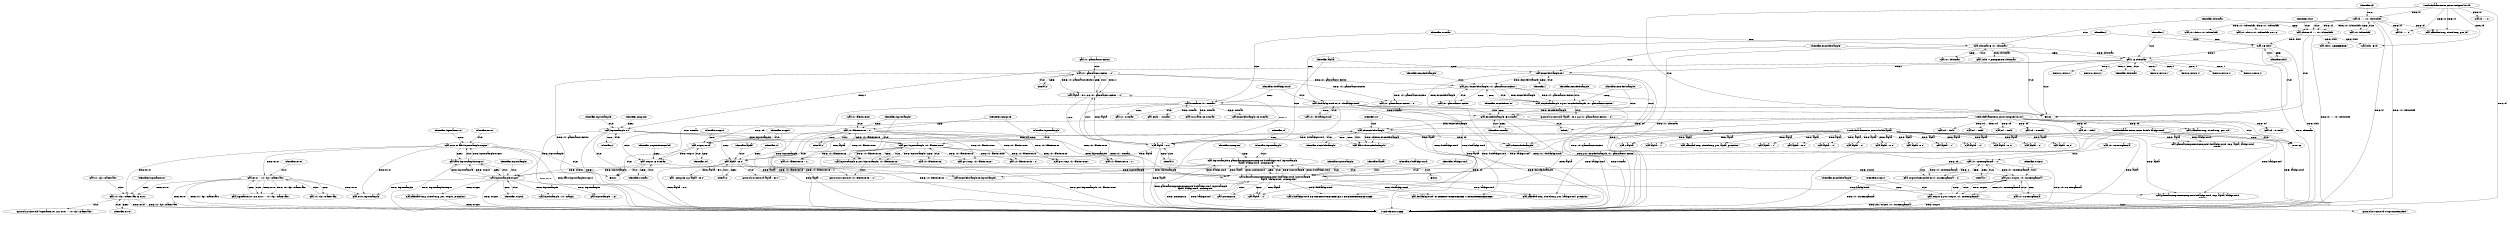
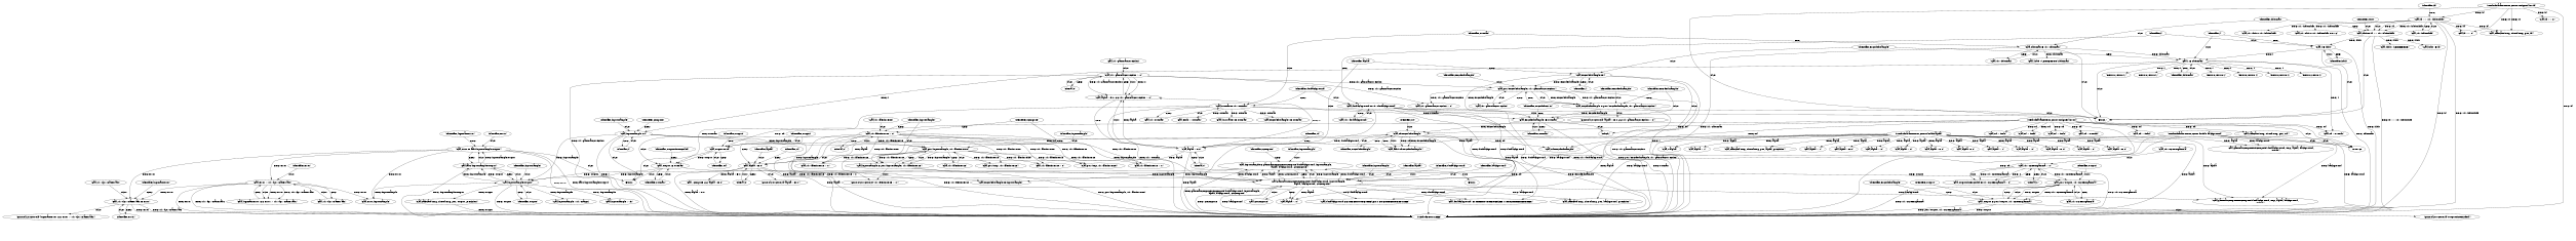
  digraph {
    n1 [label="(Call,vi->dp->maxerrabs = error)"]
    n2 [label="(Identifier,error)"]
    n3 [label="(MethodReturn,RET)"]
    n4 [label="(ControlStructure,if (log_max_error && error > vi->dp->maxerrabs))"]
    n5 [label="(Call,error = fabs(input_sample-output))"]
    n6 [label="(Call,fabs(input_sample-output))"]
    n7 [label="(Call,error > vi->dp->maxerrabs)"]
    n8 [label="(Call,error/input_sample)"]
    n9 [label="(Block,)"]
    n10 [label="(Call,input_sample-output)"]
    n11 [label="(Call,log_max_error && error > vi->dp->maxerrabs)"]
    n12 [label="(Call,vi->dp->maxerrabs)"]
    n13 [label="(Call,input_sample * vi->maxpc)"]
    n14 [label="(Call,safecatd(msg, sizeof msg, pos, output, precision))"]
    n15 [label="(Call,input_sample > .5)"]
    n16 [label="(Identifier,output)"]
    n17 [label="(Call,input_sample = gamma_component_compose(do_background, input_sample,\n            alpha, background, &tcompose))"]
    n18 [label="(Call,gamma_component_compose(do_background, input_sample,\n            alpha, background, &tcompose))"]
    n19 [label="(Block,)"]
    n20 [label="(Call,encoded_sample = input_sample)"]
    n21 [label="(Call,do_background == ALPHA_MODE_OFFSET + PNG_ALPHA_OPTIMIZED)"]
    n22 [label="(Call,gamma_component_compose(do_background, tmp, alpha, background,\n               NULL))"]
    n23 [label="(Call,&tcompose)"]
    n24 [label="(Call,safecatd(msg, sizeof msg, pos, background, precision))"]
    n25 [label="(Call,do_background != ALPHA_MODE_OFFSET + PNG_ALPHA_BROKEN)"]
    n26 [label="(Call,alpha < 0)"]
    n27 [label="(Call,do_background = vi->do_background)"]
    n28 [label="(Call,vi->do_background)"]
    n29 [label="(Block,)"]
    n30 [label="(Call,input_sample = pow(input_sample, vi->file_inverse))"]
    n31 [label="(Call,pow(input_sample, vi->file_inverse))"]
    n32 [label="(ControlStructure,if (vi->file_inverse > 0))"]
    n33 [label="(Call,vi->file_inverse > 0)"]
    n34 [label="(Call,vi->file_inverse > 0)"]
    n35 [label="(Call,vi->file_inverse > 0)"]
    n36 [label="(Call,vi->file_inverse)"]
    n37 [label="(Call,pow(tmp, vi->file_inverse))"]
    n38 [label="(Call,pow(tmp, vi->file_inverse))"]
    n39 [label="(Call,input_sample = i)"]
    n40 [label="(Identifier,i)"]
    n41 [label="(Call,i /= sbit_max)"]
    n42 [label="(Call,encoded_sample = i)"]
    n43 [label="(Return,return i;)"]
    n44 [label="(Return,return i;)"]
    n45 [label="(Return,return i;)"]
    n46 [label="(Return,return i;)"]
    n47 [label="(Identifier,sbit_max)"]
    n48 [label="(Return,return i;)"]
    n49 [label="(Return,return i;)"]
    n50 [label="(Call,encoded_sample *= outmax)"]
    n51 [label="(Block,)"]
    n52 [label="(Call,pow(encoded_sample, vi->gamma_correction))"]
    n53 [label="(Identifier,i)"]
    n54 [label="(Call,sbit_max = vi->sbit_max)"]
    n55 [label="(Call,vi->sbit_max)"]
    n56 [label="(Call,(isbit - SBIT_ERROR)/sbit_max)"]
    n57 [label="(Call,i = isbit)"]
    n58 [label="(Identifier,isbit)"]
    n59 [label="(Call,isbit = id >> vi->isbit_shift)"]
    n60 [label="(Call,isbit != id)"]
    n61 [label="(Call,isbit - SBIT_ERROR)"]
    n62 [label="(Call,id >> vi->isbit_shift)"]
    n63 [label="(Call,vi->sbit + vi->isbit_shift)"]
    n64 [label="(Call,vi->sbit + vi->isbit_shift == 16)"]
    n65 [label="(Call,safecatn(msg, sizeof msg, pos, id))"]
    n66 [label="(Call,id >> 8)"]
    n67 [label="(Call,vi->isbit_shift)"]
    n68 [label="(MethodParameterIn,const unsigned int id)"]
    n69 [label="(Call,id >> 8)"]
    1000160
    n71 [label="(Call,vi->file_inverse > 0)"]
    n72 [label="(Literal,0)"]
    n73 [label="(Call,alpha >= 0)"]
    n74 [label="(ControlStructure,if (alpha >= 0))"]
    n75 [label="(Call,!compose && alpha >= 0)"]
    n76 [label="(Literal,0)"]
    n77 [label="(Call,alpha >= 0)"]
    n78 [label="(Literal,0)"]
    n79 [label="(Call,alpha >= 0 && vi->gamma_correction > 0)"]
    n80 [label="(Call,vi->gamma_correction > 0)"]
    n81 [label="(MethodParameterIn,const double alpha)"]
    n82 [label="(Call,safecatd(msg, sizeof msg, pos, alpha, precision))"]
    n83 [label="(Call,alpha < 1)"]
    n84 [label="(Call,gamma_component_compose(do_background, tmp, alpha, background,\n               NULL))"]
    n85 [label="(Call,alpha >= 0)"]
    n86 [label="(Call,alpha < 0)"]
    n87 [label="(Call,alpha > 0)"]
    n88 [label="(Call,alpha >= 0)"]
    n89 [label="(Call,alpha != 0)"]
    n90 [label="(Call,alpha < 1)"]
    n91 [label="(Call,alpha < 0)"]
    n92 [label="(Call,alpha >= 0)"]
    n93 [label="(Call,alpha > 0)"]
    n94 [label="(Call,alpha >= 0)"]
    n95 [label="(Call,1-alpha)"]
    n96 [label="(Call,alpha < 1)"]
    n97 [label="(MethodParameterIn,const double background)"]
    n98 [label="(Call,output /= outmax)"]
    n99 [label="(Call,pow(output, vi->screen_gamma))"]
    n100 [label="(Identifier,outmax)"]
    n101 [label="(Call,output = pow(output, vi->screen_gamma))"]
    n102 [label="(Call,vi->screen_gamma)"]
    n103 [label="(Call,outmax = vi->outmax)"]
    n104 [label="(Call,vi->outmax)"]
    n105 [label="(Call,es_hi < outmax)"]
    n106 [label="(Call,low_value *= outmax)"]
    n107 [label="(Call,encoded_sample *= outmax)"]
    n108 [label="(Call,od-encoded_sample)"]
    n109 [label="(Identifier,outmax)"]
    n110 [label="(Call,output = od)"]
    n111 [label="(Identifier,od)"]
    n112 [label="(Identifier,encoded_sample)"]
    n113 [label="(Call,fabs(od-encoded_sample))"]
    n114 [label="(Call,od-encoded_sample)"]
    n115 [label="(MethodParameterIn,const unsigned int od)"]
    n116 [label="(Call,od <= es_hi)"]
    n117 [label="(Call,od > is_hi)"]
    n118 [label="(Call,od >= es_lo)"]
    n119 [label="(Call,safecatn(msg, sizeof msg, pos, od))"]
    n120 [label="(Call,od < is_lo)"]
    n121 [label="(Call,od > is_hi)"]
    n122 [label="(Call,od < is_lo)"]
    n123 [label="(Call,encoded_sample = pow(encoded_sample, vi->gamma_correction))"]
    n124 [label="(ControlStructure,if (alpha >= 0 && vi->gamma_correction > 0))"]
    n125 [label="(Call,vi->gamma_correction)"]
    n126 [label="(Call,vi->gamma_correction > 0)"]
    n127 [label="(Literal,0)"]
    n128 [label="(ControlStructure,if (output_is_encoded))"]
    n129 [label="(Call,vi->screen_gamma > 0)"]
    n130 [label="(Call,output_is_encoded = vi->screen_gamma > 0)"]
    n131 [label="(Literal,0)"]
    n132 [label="(Call,vi->gamma_correction)"]
    n133 [label="(Identifier,i)"]
    n134 [label="(Identifier,compose)"]
    n135 [label="(Identifier,i)"]
    n136 [label="(Identifier,input_sample)"]
    n137 [label="(Identifier,id)"]
    n138 [label="(Identifier,encoded_error)"]
    n139 [label="(Identifier,log_max_error)"]
    n140 [label="(Identifier,tcompose)"]
    n141 [label="(Identifier,alpha)"]
    n142 [label="(Call,vi->file_inverse)"]
    n143 [label="(Identifier,isbit)"]
    n144 [label="(Identifier,input_sample)"]
    n145 [label="(Identifier,input_sample)"]
    n146 [label="(Identifier,output_is_encoded)"]
    n147 [label="(Identifier,tcompose)"]
    n148 [label="(Identifier,output)"]
    n149 [label="(Identifier,outmax)"]
    n150 [label="(Identifier,do_background)"]
    n151 [label="(Identifier,output)"]
    n152 [label="(Identifier,alpha)"]
    n153 [label="(Identifier,od)"]
    n154 [label="(Identifier,error)"]
    n155 [label="(Identifier,vi)"]
    n156 [label="(Identifier,do_background)"]
    n157 [label="(Identifier,encoded_sample)"]
    n158 [label="(Call,vi->dp->maxerrabs)"]
    n159 [label="(Identifier,input_sample)"]
    n160 [label="(Identifier,background)"]
    n161 [label="(Identifier,log_max_error)"]
    n162 [label="(Identifier,encoded_sample)"]
    n163 [label="(Identifier,encoded_sample)"]
    n164 [label="(Identifier,output)"]
    n165 [label="(Call,vi->screen_gamma)"]
    n166 [label="(Identifier,encoded_sample)"]
    n167 [label="(Identifier,input_sample)"]
    n168 [label="(Identifier,encoded_sample)"]
    n169 [label="(Identifier,vi)"]
    n170 [label="(Identifier,alpha)"]
    n171 [label="(Identifier,sbit_max)"]
    n172 [label="(Identifier,input_sample)"]
    n173 [label="(Identifier,error)"]
    n174 [label="(Identifier,output)"]
    n1 -> n2 [label="CFG: "]
    n1 -> n3 [label="DDG: error"]
    n1 -> n3 [label="DDG: vi->dp->maxerrabs"]
    n1 -> n4 [label="AST: "]
    n2 -> n1 [label="AST: "]
    n5 -> n1 [label="DDG: error"]
    n5 -> n3 [label="DDG: error"]
    n5 -> n3 [label="DDG: fabs(input_sample-output)"]
    n5 -> n6 [label="CFG: "]
    n5 -> n7 [label="DDG: error"]
    n5 -> n8 [label="DDG: error"]
    n5 -> n9 [label="AST: "]
    n6 -> n3 [label="DDG: input_sample-output"]
    n6 -> n5 [label="AST: "]
    n6 -> n5 [label="DDG: input_sample-output"]
    n6 -> n10 [label="CFG: "]
    n7 -> n1 [label="DDG: error"]
    n7 -> n3 [label="DDG: vi->dp->maxerrabs"]
    n7 -> n3 [label="DDG: error"]
    n7 -> n8 [label="DDG: error"]
    n7 -> n11 [label="AST: "]
    n7 -> n11 [label="DDG: error"]
    n7 -> n11 [label="DDG: vi->dp->maxerrabs"]
    n7 -> n12 [label="CFG: "]
    n10 -> n3 [label="DDG: output"]
    n10 -> n6 [label="AST: "]
    n10 -> n6 [label="DDG: input_sample"]
    n10 -> n6 [label="DDG: output"]
-   n10 -> n8 [label="DDG: input_sample"]
+   n8 -> n10 [label="DDG: input_sample"]
    n10 -> n13 [label="DDG: input_sample"]
    n10 -> n14 [label="DDG: output"]
    n10 -> n15 [label="DDG: input_sample"]
    n10 -> n16 [label="CFG: "]
    n11 -> n7 [label="CFG: "]
    n12 -> n7 [label="AST: "]
    n14 -> n3 [label="DDG: output"]
    n16 -> n10 [label="AST: "]
    n17 -> n3 [label="DDG: gamma_component_compose(do_background, input_sample,\n            alpha, background, &tcompose)"]
    n17 -> n10 [label="DDG: input_sample"]
    n17 -> n18 [label="CFG: "]
    n17 -> n19 [label="AST: "]
    n17 -> n20 [label="DDG: input_sample"]
    n18 -> n3 [label="DDG: &tcompose"]
    n18 -> n3 [label="DDG: background"]
    n18 -> n17 [label="AST: "]
    n18 -> n17 [label="DDG: input_sample"]
    n18 -> n17 [label="DDG: do_background"]
    n18 -> n17 [label="DDG: background"]
    n18 -> n17 [label="DDG: alpha"]
    n18 -> n17 [label="DDG: &tcompose"]
    n18 -> n21 [label="DDG: do_background"]
    n18 -> n22 [label="DDG: background"]
    n18 -> n23 [label="CFG: "]
    n18 -> n24 [label="DDG: background"]
    n18 -> n25 [label="DDG: do_background"]
    n18 -> n26 [label="DDG: alpha"]
    n23 -> n18 [label="AST: "]
    n27 -> n3 [label="DDG: do_background"]
    n27 -> n3 [label="DDG: vi->do_background"]
    n27 -> n18 [label="DDG: do_background"]
    n27 -> n21 [label="DDG: do_background"]
    n27 -> n25 [label="DDG: do_background"]
    n27 -> n28 [label="CFG: "]
    n27 -> n29 [label="AST: "]
    n28 -> n27 [label="AST: "]
    n30 -> n3 [label="DDG: pow(input_sample, vi->file_inverse)"]
    n30 -> n18 [label="DDG: input_sample"]
    n30 -> n31 [label="CFG: "]
    n30 -> n32 [label="AST: "]
    n31 -> n3 [label="DDG: vi->file_inverse"]
    n31 -> n30 [label="AST: "]
    n31 -> n30 [label="DDG: input_sample"]
    n31 -> n30 [label="DDG: vi->file_inverse"]
    n31 -> n33 [label="DDG: vi->file_inverse"]
    n31 -> n34 [label="DDG: vi->file_inverse"]
    n31 -> n35 [label="DDG: vi->file_inverse"]
    n31 -> n36 [label="CFG: "]
    n31 -> n37 [label="DDG: vi->file_inverse"]
    n31 -> n38 [label="DDG: vi->file_inverse"]
    n36 -> n31 [label="AST: "]
    n39 -> n3 [label="DDG: i"]
    n39 -> n9 [label="AST: "]
    n39 -> n10 [label="DDG: input_sample"]
    n39 -> n18 [label="DDG: input_sample"]
    n39 -> n20 [label="DDG: input_sample"]
    n39 -> n31 [label="DDG: input_sample"]
    n39 -> n40 [label="CFG: "]
    n40 -> n39 [label="AST: "]
    n41 -> n3 [label="DDG: sbit_max"]
    n41 -> n29 [label="AST: "]
    n41 -> n39 [label="DDG: i"]
-   n41 -> n42 [label="DDG: i"]
+   n41 -> n118 [label="DDG: i"]
    n41 -> n43 [label="DDG: i"]
    n41 -> n44 [label="DDG: i"]
    n41 -> n45 [label="DDG: i"]
    n41 -> n46 [label="DDG: i"]
    n41 -> n47 [label="CFG: "]
    n41 -> n48 [label="DDG: i"]
    n41 -> n49 [label="DDG: i"]
    n42 -> n3 [label="DDG: i"]
    n42 -> n50 [label="DDG: encoded_sample"]
    n42 -> n51 [label="AST: "]
    n42 -> n52 [label="DDG: encoded_sample"]
    n42 -> n53 [label="CFG: "]
    n47 -> n41 [label="AST: "]
    n50 -> n3 [label="DDG: outmax"]
    n50 -> n51 [label="AST: "]
    n50 -> n108 [label="DDG: encoded_sample"]
    n50 -> n109 [label="CFG: "]
    n52 -> n3 [label="DDG: vi->gamma_correction"]
    n52 -> n123 [label="AST: "]
    n52 -> n123 [label="DDG: encoded_sample"]
    n52 -> n123 [label="DDG: vi->gamma_correction"]
    n52 -> n125 [label="CFG: "]
    n52 -> n126 [label="DDG: vi->gamma_correction"]
    n53 -> n42 [label="AST: "]
    n54 -> n3 [label="DDG: vi->sbit_max"]
    n54 -> n29 [label="AST: "]
    n54 -> n41 [label="DDG: sbit_max"]
    n54 -> n55 [label="CFG: "]
    n54 -> n56 [label="DDG: sbit_max"]
    n55 -> n54 [label="AST: "]
    n57 -> n3 [label="DDG: isbit"]
    n57 -> n29 [label="AST: "]
    n57 -> n41 [label="DDG: i"]
    n57 -> n58 [label="CFG: "]
    n58 -> n57 [label="AST: "]
    n59 -> n3 [label="DDG: id >> vi->isbit_shift"]
    n59 -> n29 [label="AST: "]
    n59 -> n57 [label="DDG: isbit"]
    n59 -> n60 [label="DDG: isbit"]
    n59 -> n61 [label="DDG: isbit"]
    n62 -> n3 [label="DDG: id"]
    n62 -> n3 [label="DDG: vi->isbit_shift"]
    n62 -> n59 [label="AST: "]
    n62 -> n59 [label="DDG: id"]
    n62 -> n59 [label="DDG: vi->isbit_shift"]
    n62 -> n63 [label="DDG: vi->isbit_shift"]
    n62 -> n64 [label="DDG: vi->isbit_shift"]
    n62 -> n65 [label="DDG: id"]
    n62 -> n66 [label="DDG: id"]
    n62 -> n67 [label="CFG: "]
    n67 -> n62 [label="AST: "]
    n68 -> n3 [label="DDG: id"]
-   n68 -> n60 [label="DDG: id"]
    n68 -> n62 [label="DDG: id"]
    n68 -> n65 [label="DDG: id"]
    n68 -> n66 [label="DDG: id"]
    n68 -> n69 [label="DDG: id"]
    n68 -> 1000160 [label="AST: "]
    n71 -> n3 [label="DDG: vi->file_inverse"]
    n71 -> n3 [label="DDG: vi->file_inverse > 0"]
    n71 -> n31 [label="DDG: vi->file_inverse"]
    n71 -> n32 [label="AST: "]
    n71 -> n33 [label="DDG: vi->file_inverse"]
    n71 -> n34 [label="DDG: vi->file_inverse"]
    n71 -> n35 [label="DDG: vi->file_inverse"]
    n71 -> n37 [label="DDG: vi->file_inverse"]
    n71 -> n38 [label="DDG: vi->file_inverse"]
    n71 -> n72 [label="CFG: "]
    n72 -> n71 [label="AST: "]
    n73 -> n3 [label="DDG: alpha >= 0"]
    n73 -> n18 [label="DDG: alpha"]
    n73 -> n26 [label="DDG: alpha"]
    n73 -> n74 [label="AST: "]
    n73 -> n75 [label="DDG: alpha >= 0"]
    n73 -> n76 [label="CFG: "]
    n76 -> n73 [label="AST: "]
    n77 -> n3 [label="DDG: alpha"]
    n77 -> n73 [label="DDG: alpha"]
    n77 -> n78 [label="CFG: "]
    n77 -> n79 [label="AST: "]
    n77 -> n79 [label="DDG: alpha"]
    n77 -> n79 [label="DDG: 0"]
    n78 -> n77 [label="AST: "]
    n79 -> n77 [label="CFG: "]
    n79 -> n80 [label="CFG: "]
    n80 -> n3 [label="DDG: vi->gamma_correction"]
    n80 -> n52 [label="DDG: vi->gamma_correction"]
    n80 -> n79 [label="AST: "]
    n80 -> n79 [label="DDG: vi->gamma_correction"]
    n80 -> n79 [label="DDG: 0"]
    n80 -> n126 [label="DDG: vi->gamma_correction"]
    n80 -> n127 [label="CFG: "]
    n81 -> n3 [label="DDG: alpha"]
    n81 -> n18 [label="DDG: alpha"]
    n81 -> n22 [label="DDG: alpha"]
    n81 -> n26 [label="DDG: alpha"]
-   n81 -> 1000160 [label="DDG: "]
+   n81 -> 1000160 [label="AST: "]
    n81 -> n73 [label="DDG: alpha"]
    n81 -> n77 [label="DDG: alpha"]
    n81 -> n82 [label="DDG: alpha"]
    n81 -> n83 [label="DDG: alpha"]
    n81 -> n84 [label="DDG: alpha"]
    n81 -> n85 [label="DDG: alpha"]
    n81 -> n86 [label="DDG: alpha"]
    n81 -> n87 [label="DDG: alpha"]
    n81 -> n88 [label="DDG: alpha"]
    n81 -> n89 [label="DDG: alpha"]
    n81 -> n90 [label="DDG: alpha"]
    n81 -> n91 [label="DDG: alpha"]
    n81 -> n92 [label="DDG: alpha"]
    n81 -> n93 [label="DDG: alpha"]
    n81 -> n94 [label="DDG: alpha"]
    n81 -> n95 [label="DDG: alpha"]
    n81 -> n96 [label="DDG: alpha"]
    n97 -> n3 [label="DDG: background"]
    n97 -> n18 [label="DDG: background"]
    n97 -> n22 [label="DDG: background"]
    n97 -> n24 [label="DDG: background"]
    n97 -> 1000160 [label="AST: "]
    n97 -> n84 [label="DDG: background"]
    n98 -> n9 [label="AST: "]
    n98 -> n10 [label="DDG: output"]
    n98 -> n99 [label="DDG: output"]
    n98 -> n100 [label="CFG: "]
    n99 -> n3 [label="DDG: vi->screen_gamma"]
    n99 -> n101 [label="AST: "]
    n99 -> n101 [label="DDG: output"]
    n99 -> n101 [label="DDG: vi->screen_gamma"]
    n99 -> n102 [label="CFG: "]
    n100 -> n98 [label="AST: "]
    n101 -> n3 [label="DDG: pow(output, vi->screen_gamma)"]
    n101 -> n3 [label="DDG: output"]
    n101 -> n99 [label="CFG: "]
    n101 -> n128 [label="AST: "]
    n102 -> n99 [label="AST: "]
    n103 -> n3 [label="DDG: vi->outmax"]
    n103 -> n29 [label="AST: "]
    n103 -> n50 [label="DDG: outmax"]
-   n103 -> n98 [label="AST: outmax"]
+   n103 -> n98 [label="DDG: outmax"]
    n103 -> n104 [label="CFG: "]
    n103 -> n105 [label="DDG: outmax"]
    n103 -> n106 [label="DDG: outmax"]
    n103 -> n107 [label="DDG: outmax"]
    n104 -> n103 [label="AST: "]
    n108 -> n3 [label="DDG: od"]
    n108 -> n3 [label="DDG: encoded_sample"]
    n108 -> n110 [label="DDG: od"]
    n108 -> n112 [label="CFG: "]
    n108 -> n113 [label="AST: "]
    n108 -> n113 [label="DDG: od"]
    n108 -> n113 [label="DDG: encoded_sample"]
    n108 -> n114 [label="DDG: od"]
    n109 -> n50 [label="AST: "]
    n110 -> n9 [label="AST: "]
    n110 -> n98 [label="DDG: output"]
    n110 -> n111 [label="CFG: "]
    n111 -> n110 [label="AST: "]
    n112 -> n108 [label="AST: "]
    n113 -> n108 [label="CFG: "]
    n115 -> n3 [label="DDG: od"]
    n115 -> 1000160 [label="AST: "]
    n115 -> n108 [label="DDG: od"]
    n115 -> n110 [label="DDG: od"]
    n115 -> n114 [label="DDG: od"]
    n115 -> n116 [label="DDG: od"]
    n115 -> n117 [label="DDG: od"]
    n115 -> n118 [label="DDG: od"]
    n115 -> n119 [label="DDG: od"]
    n115 -> n120 [label="DDG: od"]
    n115 -> n121 [label="DDG: od"]
    n115 -> n122 [label="DDG: od"]
    n123 -> n3 [label="DDG: pow(encoded_sample, vi->gamma_correction)"]
    n123 -> n50 [label="DDG: encoded_sample"]
    n123 -> n52 [label="CFG: "]
    n123 -> n124 [label="AST: "]
    n125 -> n52 [label="AST: "]
    n127 -> n80 [label="AST: "]
    n129 -> n3 [label="DDG: vi->screen_gamma"]
    n129 -> n99 [label="DDG: vi->screen_gamma"]
    n129 -> n130 [label="AST: "]
    n129 -> n130 [label="DDG: vi->screen_gamma"]
    n129 -> n130 [label="DDG: 0"]
    n129 -> n131 [label="CFG: "]
    n130 -> n129 [label="CFG: "]
    n131 -> n129 [label="AST: "]
    n132 -> n80 [label="AST: "]
    n133 -> n41 [label="AST: "]
    n133 -> n57 [label="CFG: "]
    n134 -> n39 [label="CFG: "]
    n135 -> n27 [label="CFG: "]
    n135 -> n57 [label="AST: "]
    n136 -> n18 [label="AST: "]
    n137 -> n62 [label="DDG: "]
    n138 -> n50 [label="CFG: "]
    n139 -> n5 [label="CFG: "]
    n140 -> n30 [label="CFG: "]
    n140 -> n71 [label="CFG: "]
    n141 -> n73 [label="AST: "]
    n142 -> n71 [label="AST: "]
    n143 -> n59 [label="AST: "]
    n144 -> n17 [label="AST: "]
    n145 -> n30 [label="AST: "]
    n145 -> n71 [label="CFG: "]
    n146 -> n98 [label="CFG: "]
    n147 -> n17 [label="CFG: "]
    n148 -> n73 [label="CFG: "]
    n148 -> n110 [label="AST: "]
    n149 -> n54 [label="CFG: "]
    n149 -> n103 [label="AST: "]
    n150 -> n27 [label="AST: "]
    n150 -> n103 [label="CFG: "]
    n151 -> n99 [label="AST: "]
    n152 -> n18 [label="AST: "]
    n153 -> n108 [label="AST: "]
    n154 -> n7 [label="AST: "]
    n155 -> n73 [label="CFG: "]
    n156 -> n18 [label="AST: "]
    n157 -> n50 [label="AST: "]
    n157 -> n123 [label="CFG: "]
    n158 -> n1 [label="AST: "]
    n159 -> n10 [label="AST: "]
    n160 -> n18 [label="AST: "]
    n161 -> n1 [label="CFG: "]
    n162 -> n52 [label="AST: "]
    n163 -> n123 [label="AST: "]
    n164 -> n98 [label="AST: "]
    n164 -> n110 [label="CFG: "]
    n165 -> n129 [label="AST: "]
    n166 -> n101 [label="CFG: "]
    n167 -> n39 [label="AST: "]
    n168 -> n41 [label="CFG: "]
    n168 -> n42 [label="AST: "]
    n169 -> n77 [label="CFG: "]
    n170 -> n42 [label="CFG: "]
    n170 -> n77 [label="AST: "]
    n171 -> n54 [label="AST: "]
    n171 -> n59 [label="CFG: "]
    n172 -> n31 [label="AST: "]
    n173 -> n5 [label="AST: "]
    n174 -> n101 [label="AST: "]
  }
